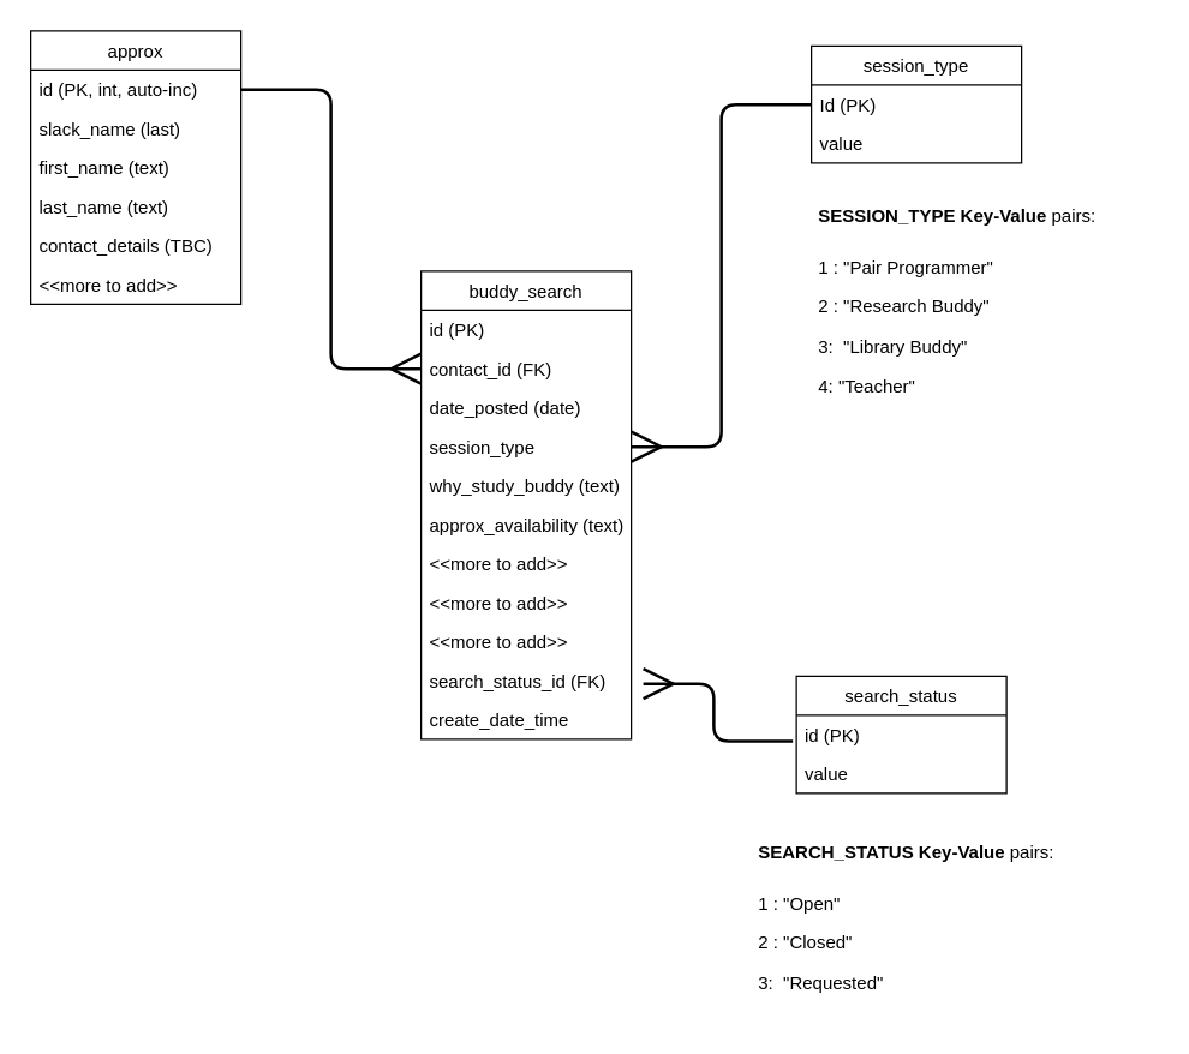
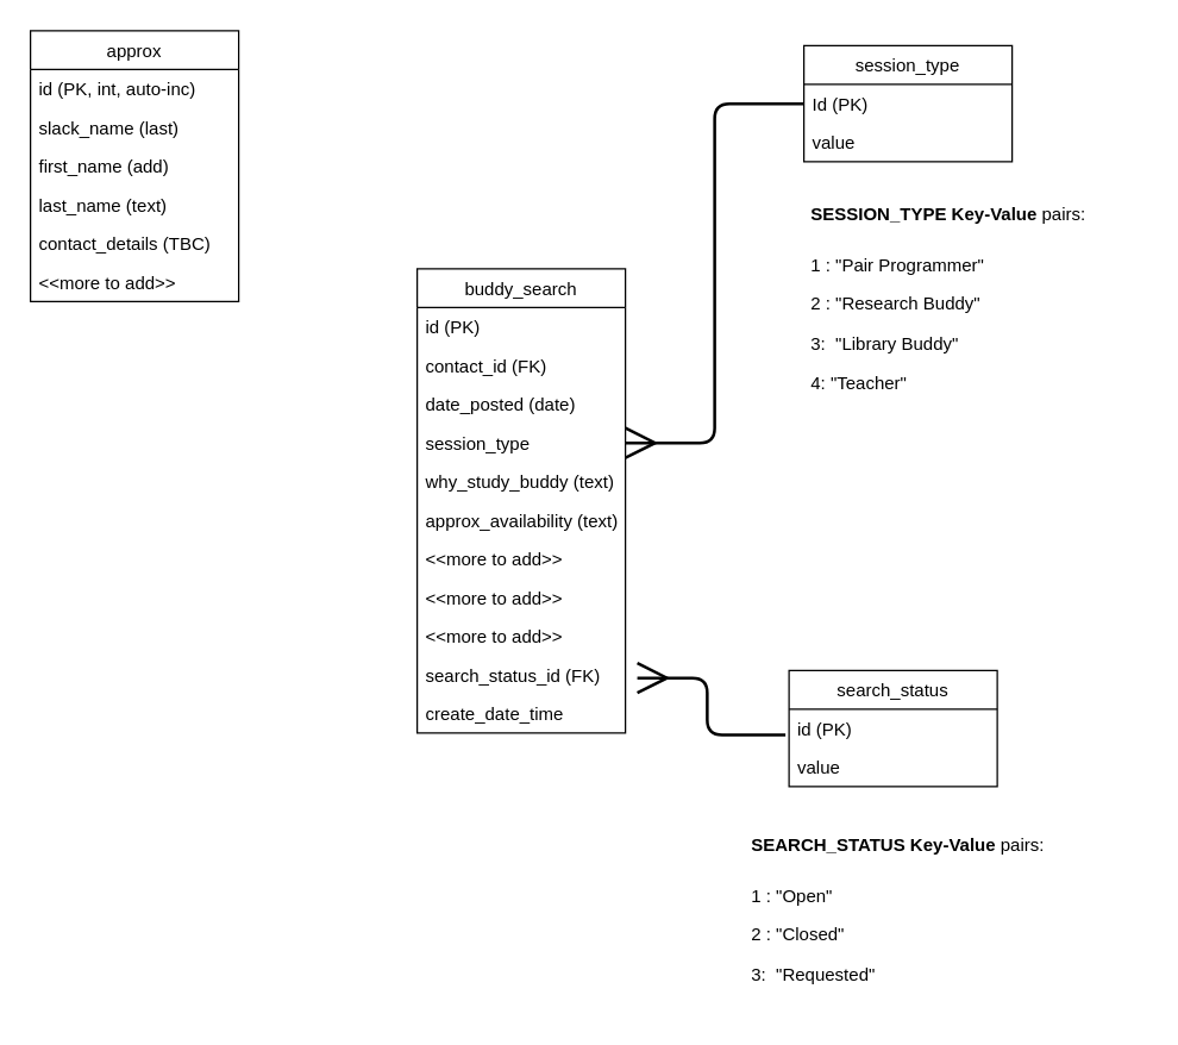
  <mxCell id="0" />
  <mxCell id="1" parent="0" />
  <mxCell id="2" value="buddy_search" style="swimlane;fontStyle=0;childLayout=stackLayout;horizontal=1;startSize=26;fillColor=none;horizontalStack=0;resizeParent=1;resizeParentMax=0;resizeLast=0;collapsible=1;marginBottom=0;" parent="1" vertex="1"><mxGeometry x="280" y="180" width="140" height="312" as="geometry" /></mxCell>
  <mxCell id="3" value="id (PK)" style="text;strokeColor=none;fillColor=none;align=left;verticalAlign=top;spacingLeft=4;spacingRight=4;overflow=hidden;rotatable=0;points=[[0,0.5],[1,0.5]];portConstraint=eastwest;" parent="2" vertex="1"><mxGeometry y="26" width="140" height="26" as="geometry" /></mxCell>
  <mxCell id="4" value="contact_id (FK)" style="text;strokeColor=none;fillColor=none;align=left;verticalAlign=top;spacingLeft=4;spacingRight=4;overflow=hidden;rotatable=0;points=[[0,0.5],[1,0.5]];portConstraint=eastwest;" parent="2" vertex="1"><mxGeometry y="52" width="140" height="26" as="geometry" /></mxCell>
  <mxCell id="5" value="date_posted (date)" style="text;strokeColor=none;fillColor=none;align=left;verticalAlign=top;spacingLeft=4;spacingRight=4;overflow=hidden;rotatable=0;points=[[0,0.5],[1,0.5]];portConstraint=eastwest;" parent="2" vertex="1"><mxGeometry y="78" width="140" height="26" as="geometry" /></mxCell>
  <mxCell id="6" value="session_type" style="text;strokeColor=none;fillColor=none;align=left;verticalAlign=top;spacingLeft=4;spacingRight=4;overflow=hidden;rotatable=0;points=[[0,0.5],[1,0.5]];portConstraint=eastwest;" parent="2" vertex="1"><mxGeometry y="104" width="140" height="26" as="geometry" /></mxCell>
  <mxCell id="7" value="why_study_buddy (text)" style="text;strokeColor=none;fillColor=none;align=left;verticalAlign=top;spacingLeft=4;spacingRight=4;overflow=hidden;rotatable=0;points=[[0,0.5],[1,0.5]];portConstraint=eastwest;" parent="2" vertex="1"><mxGeometry y="130" width="140" height="26" as="geometry" /></mxCell>
  <mxCell id="8" value="approx_availability (text)" style="text;strokeColor=none;fillColor=none;align=left;verticalAlign=top;spacingLeft=4;spacingRight=4;overflow=hidden;rotatable=0;points=[[0,0.5],[1,0.5]];portConstraint=eastwest;" parent="2" vertex="1"><mxGeometry y="156" width="140" height="26" as="geometry" /></mxCell>
  <mxCell id="9" value="&lt;&lt;more to add&gt;&gt;" style="text;strokeColor=none;fillColor=none;align=left;verticalAlign=top;spacingLeft=4;spacingRight=4;overflow=hidden;rotatable=0;points=[[0,0.5],[1,0.5]];portConstraint=eastwest;" parent="2" vertex="1"><mxGeometry y="182" width="140" height="26" as="geometry" /></mxCell>
  <mxCell id="10" value="&lt;&lt;more to add&gt;&gt;" style="text;strokeColor=none;fillColor=none;align=left;verticalAlign=top;spacingLeft=4;spacingRight=4;overflow=hidden;rotatable=0;points=[[0,0.5],[1,0.5]];portConstraint=eastwest;" parent="2" vertex="1"><mxGeometry y="208" width="140" height="26" as="geometry" /></mxCell>
  <mxCell id="11" value="&lt;&lt;more to add&gt;&gt;" style="text;strokeColor=none;fillColor=none;align=left;verticalAlign=top;spacingLeft=4;spacingRight=4;overflow=hidden;rotatable=0;points=[[0,0.5],[1,0.5]];portConstraint=eastwest;" parent="2" vertex="1"><mxGeometry y="234" width="140" height="26" as="geometry" /></mxCell>
  <mxCell id="12" value="search_status_id (FK)" style="text;strokeColor=none;fillColor=none;align=left;verticalAlign=top;spacingLeft=4;spacingRight=4;overflow=hidden;rotatable=0;points=[[0,0.5],[1,0.5]];portConstraint=eastwest;" parent="2" vertex="1"><mxGeometry y="260" width="140" height="26" as="geometry" /></mxCell>
  <mxCell id="13" value="create_date_time&#10;" style="text;strokeColor=none;fillColor=none;align=left;verticalAlign=top;spacingLeft=4;spacingRight=4;overflow=hidden;rotatable=0;points=[[0,0.5],[1,0.5]];portConstraint=eastwest;" parent="2" vertex="1"><mxGeometry y="286" width="140" height="26" as="geometry" /></mxCell>
- <mxCell id="14" style="edgeStyle=orthogonalEdgeStyle;html=1;entryX=0;entryY=0.5;entryDx=0;entryDy=0;endArrow=ERmany;endFill=0;strokeWidth=2;endSize=17;startSize=0;jumpSize=0;exitX=1;exitY=0.5;exitDx=0;exitDy=0;" parent="1" source="16" target="4" edge="1"><mxGeometry relative="1" as="geometry" /></mxCell>
  <mxCell id="15" value="approx" style="swimlane;fontStyle=0;childLayout=stackLayout;horizontal=1;startSize=26;fillColor=none;horizontalStack=0;resizeParent=1;resizeParentMax=0;resizeLast=0;collapsible=1;marginBottom=0;" parent="1" vertex="1"><mxGeometry x="20" y="20" width="140" height="182" as="geometry" /></mxCell>
  <mxCell id="16" value="id (PK, int, auto-inc)" style="text;strokeColor=none;fillColor=none;align=left;verticalAlign=top;spacingLeft=4;spacingRight=4;overflow=hidden;rotatable=0;points=[[0,0.5],[1,0.5]];portConstraint=eastwest;" parent="15" vertex="1"><mxGeometry y="26" width="140" height="26" as="geometry" /></mxCell>
  <mxCell id="17" value="slack_name (last)" style="text;strokeColor=none;fillColor=none;align=left;verticalAlign=top;spacingLeft=4;spacingRight=4;overflow=hidden;rotatable=0;points=[[0,0.5],[1,0.5]];portConstraint=eastwest;" parent="15" vertex="1"><mxGeometry y="52" width="140" height="26" as="geometry" /></mxCell>
- <mxCell id="18" value="first_name (text)" style="text;strokeColor=none;fillColor=none;align=left;verticalAlign=top;spacingLeft=4;spacingRight=4;overflow=hidden;rotatable=0;points=[[0,0.5],[1,0.5]];portConstraint=eastwest;" parent="15" vertex="1"><mxGeometry y="78" width="140" height="26" as="geometry" /></mxCell>
+ <mxCell id="18" value="first_name (add)" style="text;strokeColor=none;fillColor=none;align=left;verticalAlign=top;spacingLeft=4;spacingRight=4;overflow=hidden;rotatable=0;points=[[0,0.5],[1,0.5]];portConstraint=eastwest;" parent="15" vertex="1"><mxGeometry y="78" width="140" height="26" as="geometry" /></mxCell>
  <mxCell id="19" value="last_name (text)" style="text;strokeColor=none;fillColor=none;align=left;verticalAlign=top;spacingLeft=4;spacingRight=4;overflow=hidden;rotatable=0;points=[[0,0.5],[1,0.5]];portConstraint=eastwest;" parent="15" vertex="1"><mxGeometry y="104" width="140" height="26" as="geometry" /></mxCell>
  <mxCell id="20" value="contact_details (TBC)" style="text;strokeColor=none;fillColor=none;align=left;verticalAlign=top;spacingLeft=4;spacingRight=4;overflow=hidden;rotatable=0;points=[[0,0.5],[1,0.5]];portConstraint=eastwest;" parent="15" vertex="1"><mxGeometry y="130" width="140" height="26" as="geometry" /></mxCell>
  <mxCell id="21" value="&lt;&lt;more to add&gt;&gt;" style="text;strokeColor=none;fillColor=none;align=left;verticalAlign=top;spacingLeft=4;spacingRight=4;overflow=hidden;rotatable=0;points=[[0,0.5],[1,0.5]];portConstraint=eastwest;" parent="15" vertex="1"><mxGeometry y="156" width="140" height="26" as="geometry" /></mxCell>
  <mxCell id="22" value="search_status" style="swimlane;fontStyle=0;childLayout=stackLayout;horizontal=1;startSize=26;fillColor=none;horizontalStack=0;resizeParent=1;resizeParentMax=0;resizeLast=0;collapsible=1;marginBottom=0;" parent="1" vertex="1"><mxGeometry x="530" y="450" width="140" height="78" as="geometry"><mxRectangle x="580" y="200" width="140" height="26" as="alternateBounds" /></mxGeometry></mxCell>
  <mxCell id="23" value="id (PK)" style="text;strokeColor=none;fillColor=none;align=left;verticalAlign=top;spacingLeft=4;spacingRight=4;overflow=hidden;rotatable=0;points=[[0,0.5],[1,0.5]];portConstraint=eastwest;" parent="22" vertex="1"><mxGeometry y="26" width="140" height="26" as="geometry" /></mxCell>
  <mxCell id="24" value="value" style="text;strokeColor=none;fillColor=none;align=left;verticalAlign=top;spacingLeft=4;spacingRight=4;overflow=hidden;rotatable=0;points=[[0,0.5],[1,0.5]];portConstraint=eastwest;" parent="22" vertex="1"><mxGeometry y="52" width="140" height="26" as="geometry" /></mxCell>
  <mxCell id="25" style="edgeStyle=orthogonalEdgeStyle;html=1;endArrow=ERmany;endFill=0;strokeWidth=2;endSize=17;startSize=0;jumpSize=0;entryX=1.057;entryY=0.577;entryDx=0;entryDy=0;entryPerimeter=0;exitX=-0.017;exitY=0.662;exitDx=0;exitDy=0;exitPerimeter=0;" parent="1" source="23" target="12" edge="1"><mxGeometry relative="1" as="geometry"><mxPoint x="560" y="179" as="sourcePoint" /><mxPoint x="510" y="310" as="targetPoint" /></mxGeometry></mxCell>
  <mxCell id="26" value="session_type" style="swimlane;fontStyle=0;childLayout=stackLayout;horizontal=1;startSize=26;fillColor=none;horizontalStack=0;resizeParent=1;resizeParentMax=0;resizeLast=0;collapsible=1;marginBottom=0;" parent="1" vertex="1"><mxGeometry x="540" y="30" width="140" height="78" as="geometry"><mxRectangle x="580" y="200" width="140" height="26" as="alternateBounds" /></mxGeometry></mxCell>
  <mxCell id="27" value="Id (PK)" style="text;strokeColor=none;fillColor=none;align=left;verticalAlign=top;spacingLeft=4;spacingRight=4;overflow=hidden;rotatable=0;points=[[0,0.5],[1,0.5]];portConstraint=eastwest;" parent="26" vertex="1"><mxGeometry y="26" width="140" height="26" as="geometry" /></mxCell>
  <mxCell id="28" value="value" style="text;strokeColor=none;fillColor=none;align=left;verticalAlign=top;spacingLeft=4;spacingRight=4;overflow=hidden;rotatable=0;points=[[0,0.5],[1,0.5]];portConstraint=eastwest;" parent="26" vertex="1"><mxGeometry y="52" width="140" height="26" as="geometry" /></mxCell>
  <mxCell id="29" style="edgeStyle=orthogonalEdgeStyle;html=1;endArrow=ERmany;endFill=0;strokeWidth=2;endSize=17;startSize=0;jumpSize=0;" parent="1" source="27" target="6" edge="1"><mxGeometry relative="1" as="geometry"><mxPoint x="537.62" y="503.212" as="sourcePoint" /><mxPoint x="437.98" y="569.002" as="targetPoint" /></mxGeometry></mxCell>
  <mxCell id="30" value="&lt;h1&gt;&lt;span style=&quot;font-size: 12px&quot;&gt;SEARCH_STATUS Key-Value &lt;/span&gt;&lt;span style=&quot;font-size: 12px ; font-weight: normal&quot;&gt;pairs:&lt;/span&gt;&lt;br&gt;&lt;/h1&gt;&lt;p&gt;1 : &quot;Open&quot;&lt;/p&gt;&lt;p&gt;&lt;span&gt;2 : &quot;Closed&quot;&lt;/span&gt;&lt;br&gt;&lt;/p&gt;&lt;p&gt;&lt;span&gt;3:&amp;nbsp; &quot;Requested&quot;&lt;/span&gt;&lt;/p&gt;&lt;p&gt;&lt;br&gt;&lt;/p&gt;" style="text;html=1;strokeColor=none;fillColor=none;spacing=5;spacingTop=-20;whiteSpace=wrap;overflow=hidden;rounded=0;" parent="1" vertex="1"><mxGeometry x="500" y="544" width="230" height="136" as="geometry" /></mxCell>
  <mxCell id="31" value="&lt;h1&gt;&lt;span style=&quot;font-size: 12px&quot;&gt;SESSION_TYPE Key-Value &lt;/span&gt;&lt;span style=&quot;font-size: 12px ; font-weight: normal&quot;&gt;pairs:&lt;/span&gt;&lt;br&gt;&lt;/h1&gt;&lt;p&gt;1 : &quot;Pair Programmer&quot;&lt;/p&gt;&lt;p&gt;&lt;span&gt;2 : &quot;Research Buddy&quot;&lt;/span&gt;&lt;br&gt;&lt;/p&gt;&lt;p&gt;&lt;span&gt;3:&amp;nbsp; &quot;Library Buddy&quot;&lt;/span&gt;&lt;/p&gt;&lt;p&gt;&lt;span&gt;4: &quot;Teacher&quot;&lt;/span&gt;&lt;/p&gt;&lt;p&gt;&lt;span&gt;&lt;br&gt;&lt;/span&gt;&lt;/p&gt;&lt;p&gt;&lt;br&gt;&lt;/p&gt;" style="text;html=1;strokeColor=none;fillColor=none;spacing=5;spacingTop=-20;whiteSpace=wrap;overflow=hidden;rounded=0;" parent="1" vertex="1"><mxGeometry x="540" y="120" width="230" height="160" as="geometry" /></mxCell>
